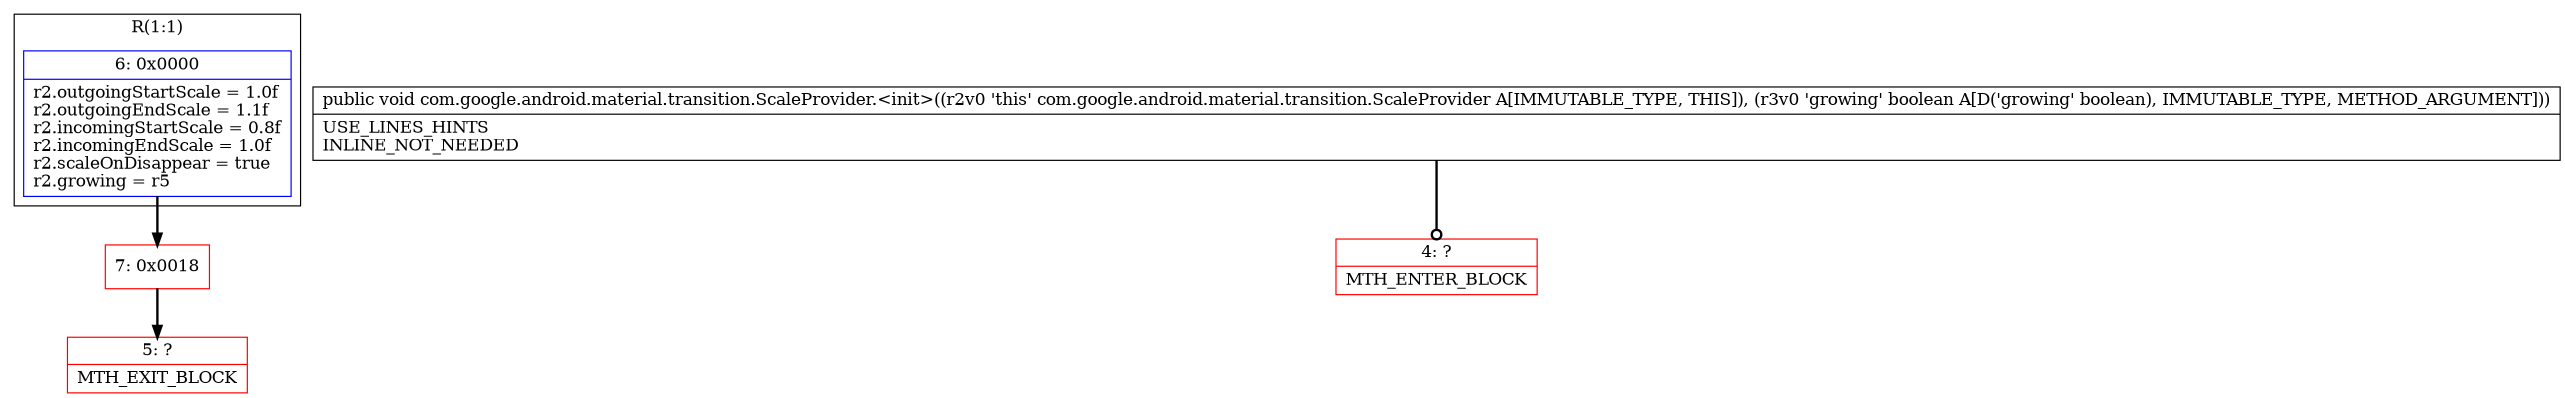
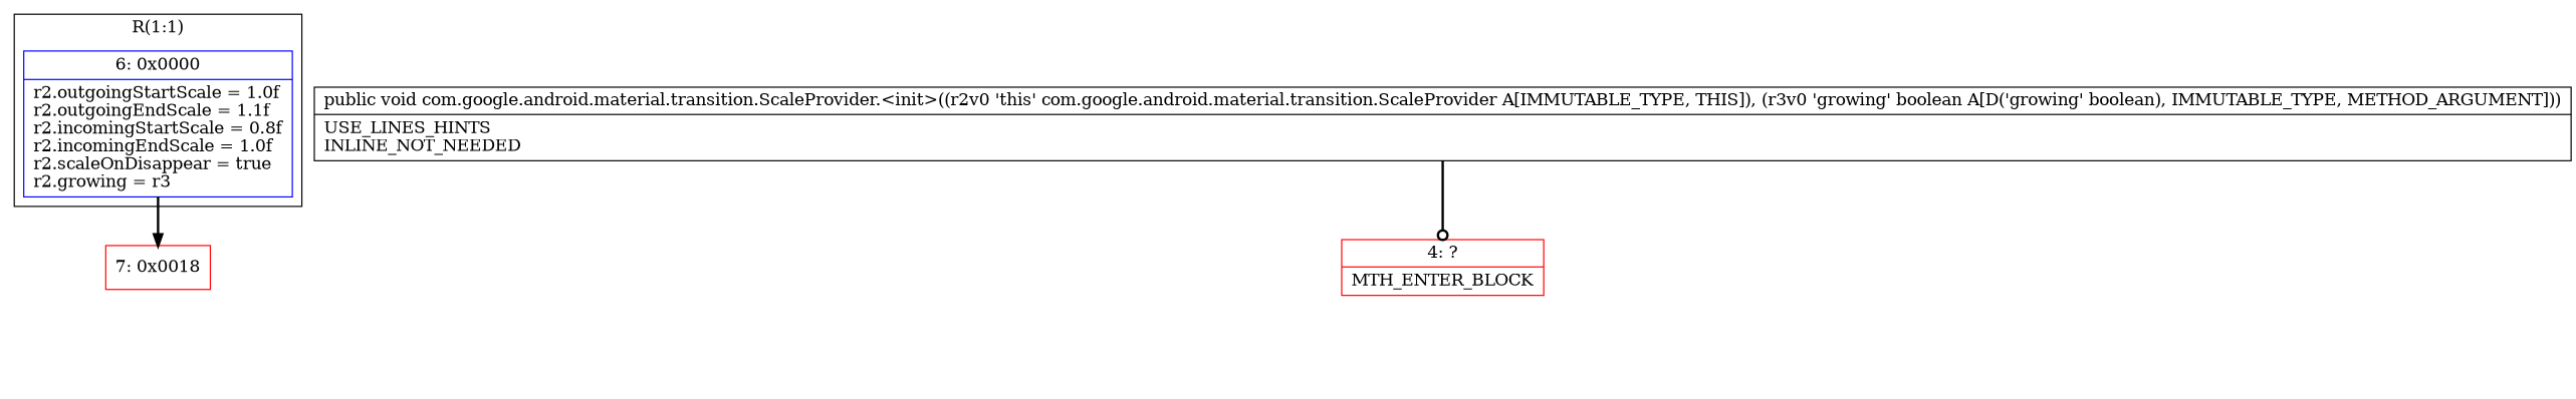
  digraph {
    node [color=red shape=record]
    edge [arrowhead=normal style=bold]
-   n1 [color=blue label="{6\:\ 0x0000|r2.outgoingStartScale = 1.0f\lr2.outgoingEndScale = 1.1f\lr2.incomingStartScale = 0.8f\lr2.incomingEndScale = 1.0f\lr2.scaleOnDisappear = true\lr2.growing = r5\l}"]
+   n1 [color=blue label="{6\:\ 0x0000|r2.outgoingStartScale = 1.0f\lr2.outgoingEndScale = 1.1f\lr2.incomingStartScale = 0.8f\lr2.incomingEndScale = 1.0f\lr2.scaleOnDisappear = true\lr2.growing = r3\l}"]
    n2 [label="{7\:\ 0x0018}"]
-   n3 [label="{5\:\ ?|MTH_EXIT_BLOCK\l}"]
    n4 [label="{4\:\ ?|MTH_ENTER_BLOCK\l}"]
    n5 [label="{public void com.google.android.material.transition.ScaleProvider.\<init\>((r2v0 'this' com.google.android.material.transition.ScaleProvider A[IMMUTABLE_TYPE, THIS]), (r3v0 'growing' boolean A[D('growing' boolean), IMMUTABLE_TYPE, METHOD_ARGUMENT]))  | USE_LINES_HINTS\lINLINE_NOT_NEEDED\l}" color=""]
    subgraph cluster_1 {
      label="R(1:1)"
      n1
    }
    n1 -> n2
-   n2 -> n3
    n5 -> n4 [arrowhead=odot]
  }
